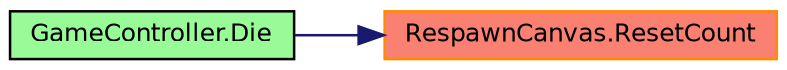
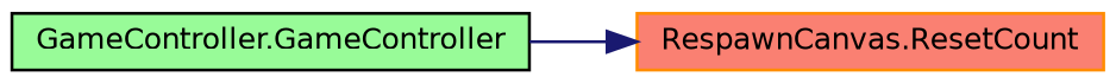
  digraph {
    rankdir=RL
    node [fontname=Helvetica fontsize=10 shape=record style=filled]
    n1 [color=darkorange fillcolor=salmon fontcolor=black height=0.2 label="RespawnCanvas.ResetCount" width=0.4]
-   n2 [color=black height=0.2 label="GameController.Die" width=0.4 fillcolor=palegreen]
+   n2 [color=black height=0.2 label="GameController.GameController" width=0.4 fillcolor=palegreen]
    n1 -> n2 [color=midnightblue dir=back fontname=Helvetica fontsize=10 labelfontname=Helvetica labelfontsize=10 style=solid]
  }
